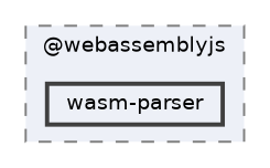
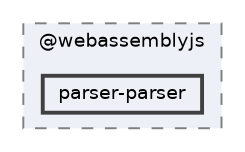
  digraph {
    compound=true
-   n1 [color=grey25 fillcolor="#edf0f7" fontname=Helvetica fontsize=10 height=0.2 label="wasm-parser" shape=box style="filled,bold" width=0.4]
+   n1 [color=grey25 fillcolor="#edf0f7" fontname=Helvetica fontsize=10 height=0.2 label="parser-parser" shape=box style="filled,bold" width=0.4]
    subgraph cluster_1 {
      bgcolor="#edf0f7"
      fontname=Helvetica
      fontsize=10
      label="@webassemblyjs"
      pencolor=grey50
      style="filled,dashed"
      n1
    }
  }
